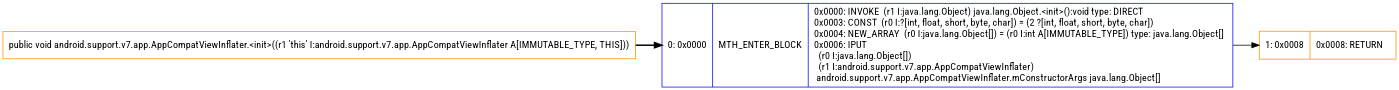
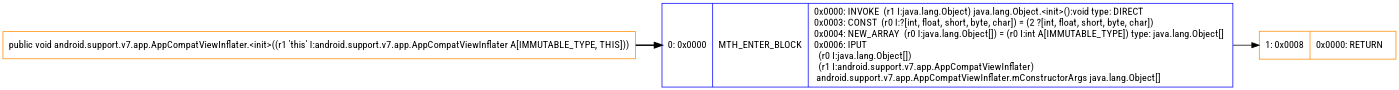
  digraph {
    rankdir=LR
    fontname="Roboto Condensed"
    node [shape=record color=darkorange fontname="Roboto Condensed"]
    edge [color=black fontname="Roboto Condensed"]
    n1 [label="{0\:\ 0x0000|MTH_ENTER_BLOCK\l|0x0000: INVOKE  (r1 I:java.lang.Object) java.lang.Object.\<init\>():void type: DIRECT \l0x0003: CONST  (r0 I:?[int, float, short, byte, char]) = (2 ?[int, float, short, byte, char]) \l0x0004: NEW_ARRAY  (r0 I:java.lang.Object[]) = (r0 I:int A[IMMUTABLE_TYPE]) type: java.lang.Object[] \l0x0006: IPUT  \l  (r0 I:java.lang.Object[])\l  (r1 I:android.support.v7.app.AppCompatViewInflater)\l android.support.v7.app.AppCompatViewInflater.mConstructorArgs java.lang.Object[] \l}" color=blue]
-   n2 [label="{1\:\ 0x0008|0x0008: RETURN   \l}"]
+   n2 [label="{1\:\ 0x0008|0x0000: RETURN   \l}"]
    n3 [label="{public void android.support.v7.app.AppCompatViewInflater.\<init\>((r1 'this' I:android.support.v7.app.AppCompatViewInflater A[IMMUTABLE_TYPE, THIS])) }"]
    n1 -> n2 [style=solid]
    n3 -> n1 [style=bold]
  }
